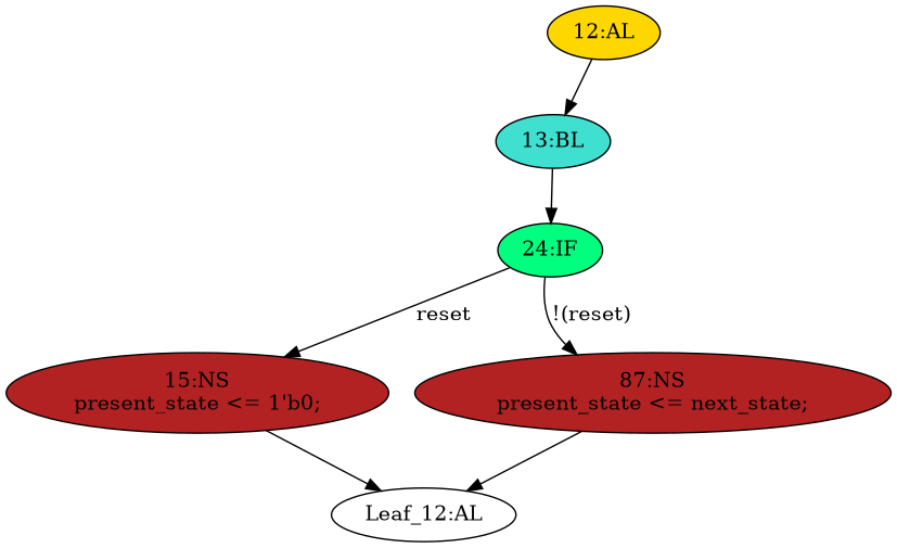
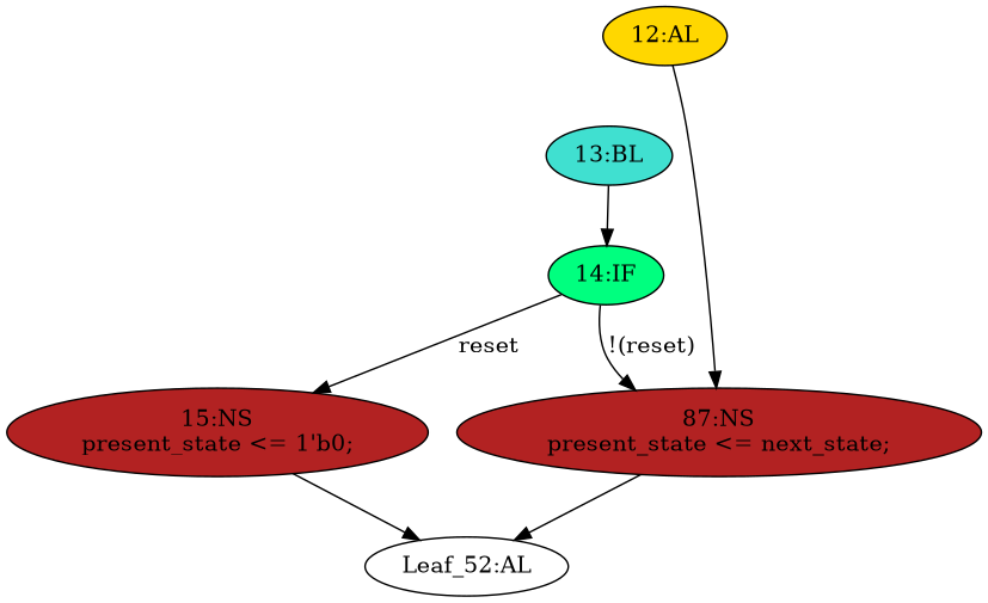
  strict digraph {
    node [fillcolor=firebrick statements="[]" style=filled typ=NonblockingSubstitution]
    edge [cond="[]" lineno=None]
    n1 [ast="<pyverilog.vparser.ast.Block object at 0x7fa543a99c10>" fillcolor=turquoise label="13:BL" typ=Block]
-   n2 [ast="<pyverilog.vparser.ast.IfStatement object at 0x7fa543a99d50>" fillcolor=springgreen label="24:IF" typ=IfStatement]
+   n2 [ast="<pyverilog.vparser.ast.IfStatement object at 0x7fa543a99d50>" fillcolor=springgreen label="14:IF" typ=IfStatement]
    n3 [ast="<pyverilog.vparser.ast.NonblockingSubstitution object at 0x7fa543a99dd0>" label="87:NS\npresent_state <= next_state;" statements="[<pyverilog.vparser.ast.NonblockingSubstitution object at 0x7fa543a99dd0>]"]
    n4 [ast="<pyverilog.vparser.ast.NonblockingSubstitution object at 0x7fa543a99fd0>" label="15:NS\npresent_state <= 1'b0;" statements="[<pyverilog.vparser.ast.NonblockingSubstitution object at 0x7fa543a99fd0>]"]
-   n5 [def_var="['present_state']" label="Leaf_12:AL" fillcolor="" statements="" style="" typ=""]
+   n5 [def_var="['present_state']" label="Leaf_52:AL" fillcolor="" statements="" style="" typ=""]
    n6 [ast="<pyverilog.vparser.ast.Always object at 0x7fa543ab4210>" clk_sens=True fillcolor=gold label="12:AL" sens="['clk']" typ=Always use_var="['reset', 'next_state']"]
    n1 -> n2
    n2 -> n3 [cond="['reset']" label="!(reset)" lineno=14]
    n2 -> n4 [cond="['reset']" label=reset lineno=14]
    n3 -> n5
    n4 -> n5
-   n6 -> n1
+   n6 -> n3
  }
